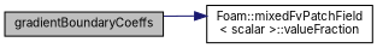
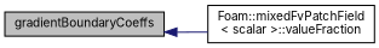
  digraph {
    rankdir=LR
    fontname=Inter
    node [color=black fontname=Inter fontsize=10 shape=record]
    n1 [fillcolor=grey75 fontcolor=black height=0.2 label=gradientBoundaryCoeffs style=filled width=0.4]
    n2 [height=0.2 label="Foam::mixedFvPatchField\l\< scalar \>::valueFraction" width=0.4]
-   n2 -> n1 [color=midnightblue dir=back fontname=Inter fontsize=10 labelfontname=FreeSans labelfontsize=10 style=solid]
+   n1 -> n2 [color=midnightblue dir=back fontname=Inter fontsize=10 labelfontname=FreeSans labelfontsize=10 style=solid]
  }
